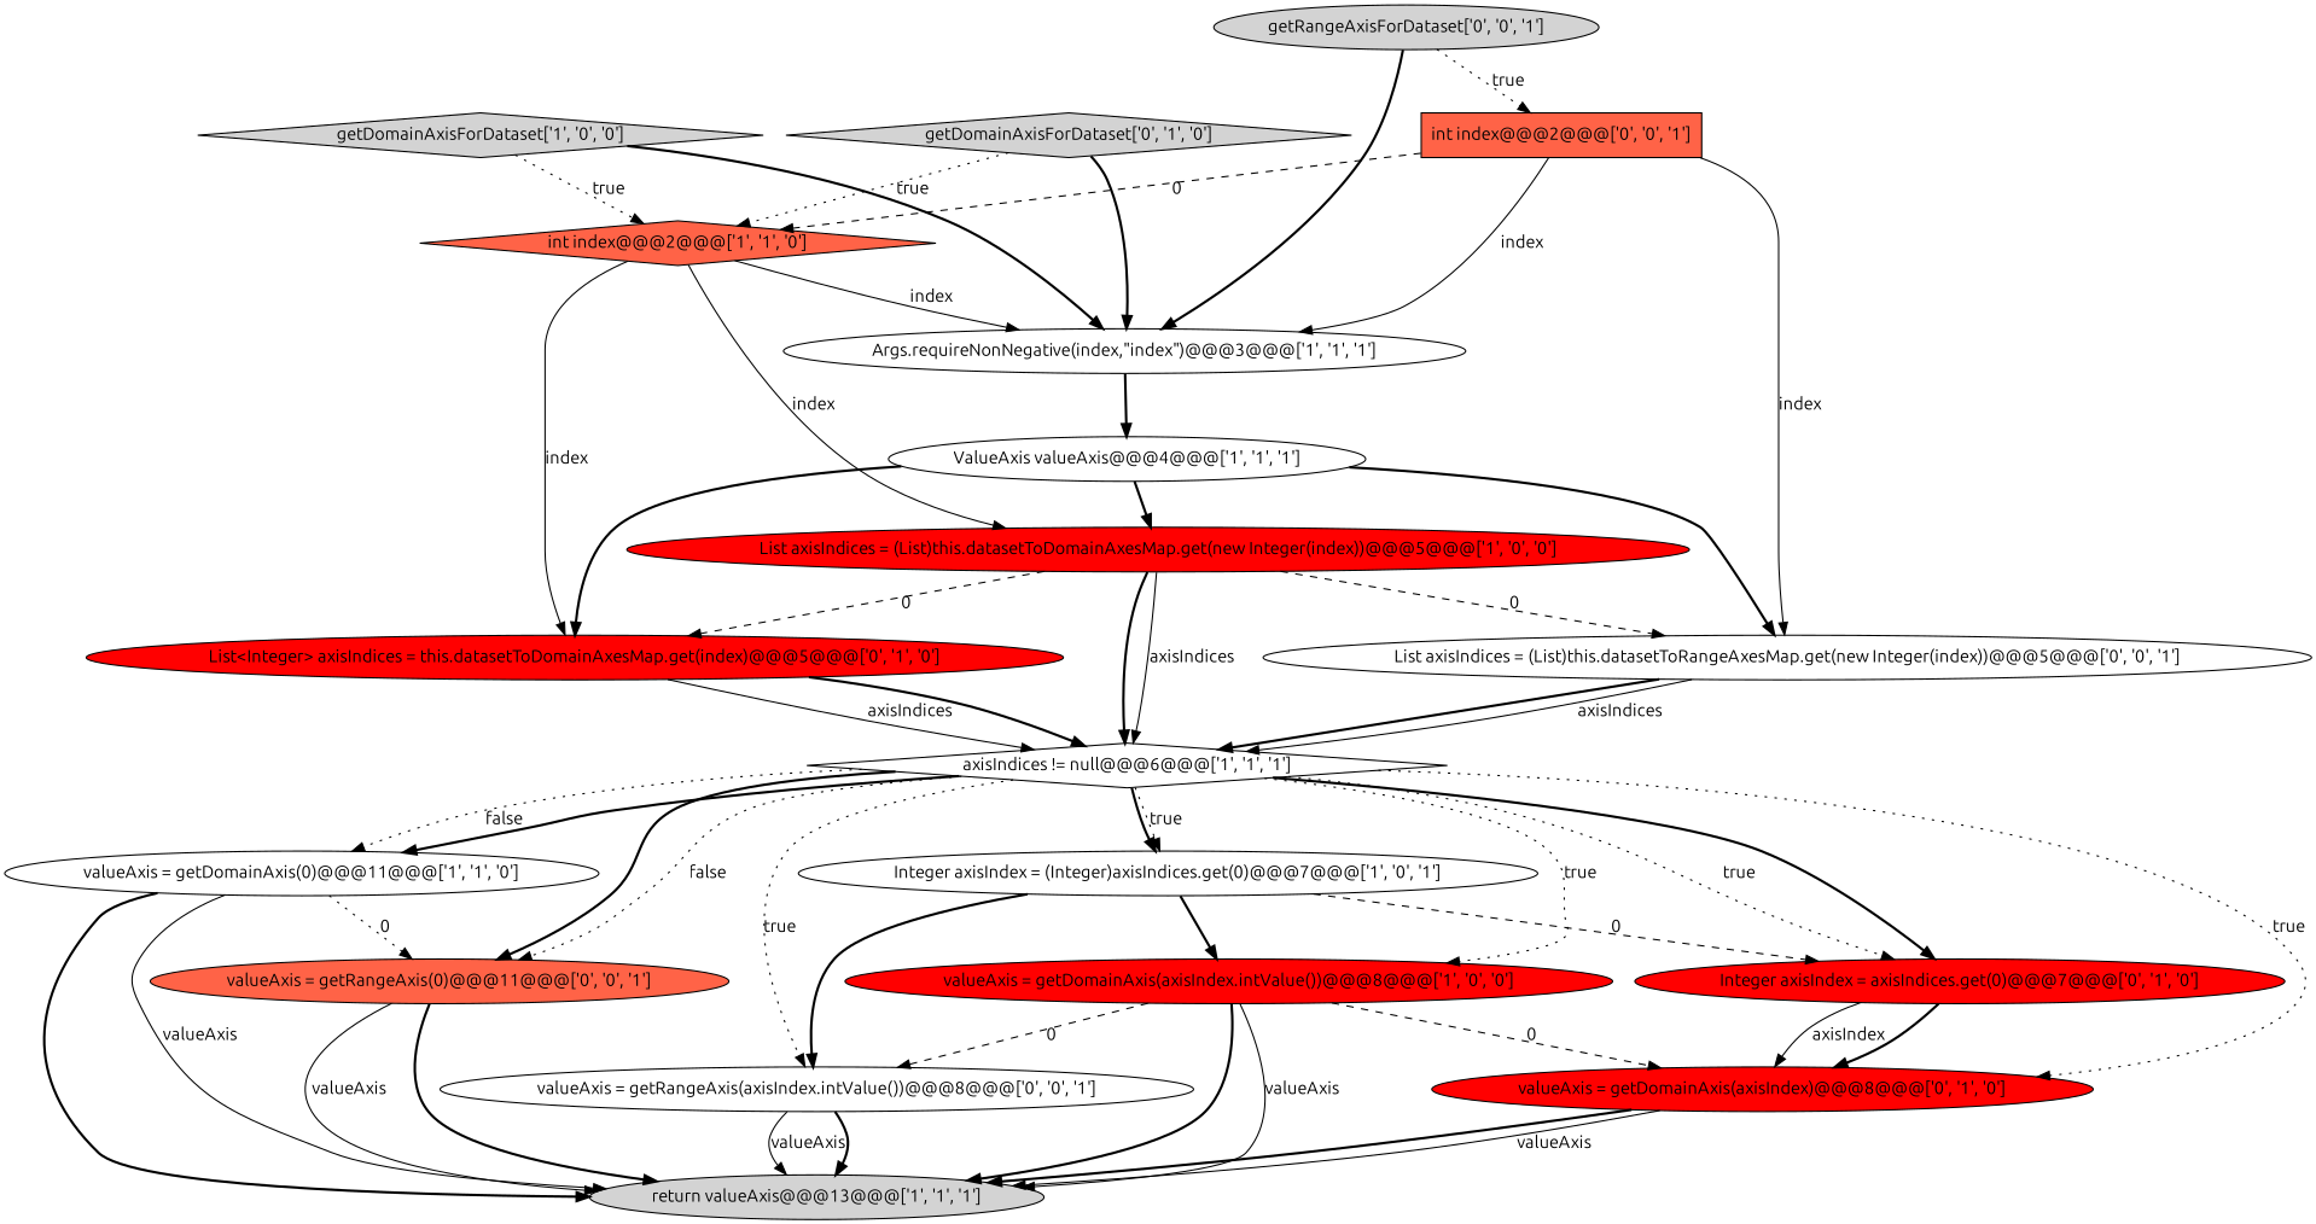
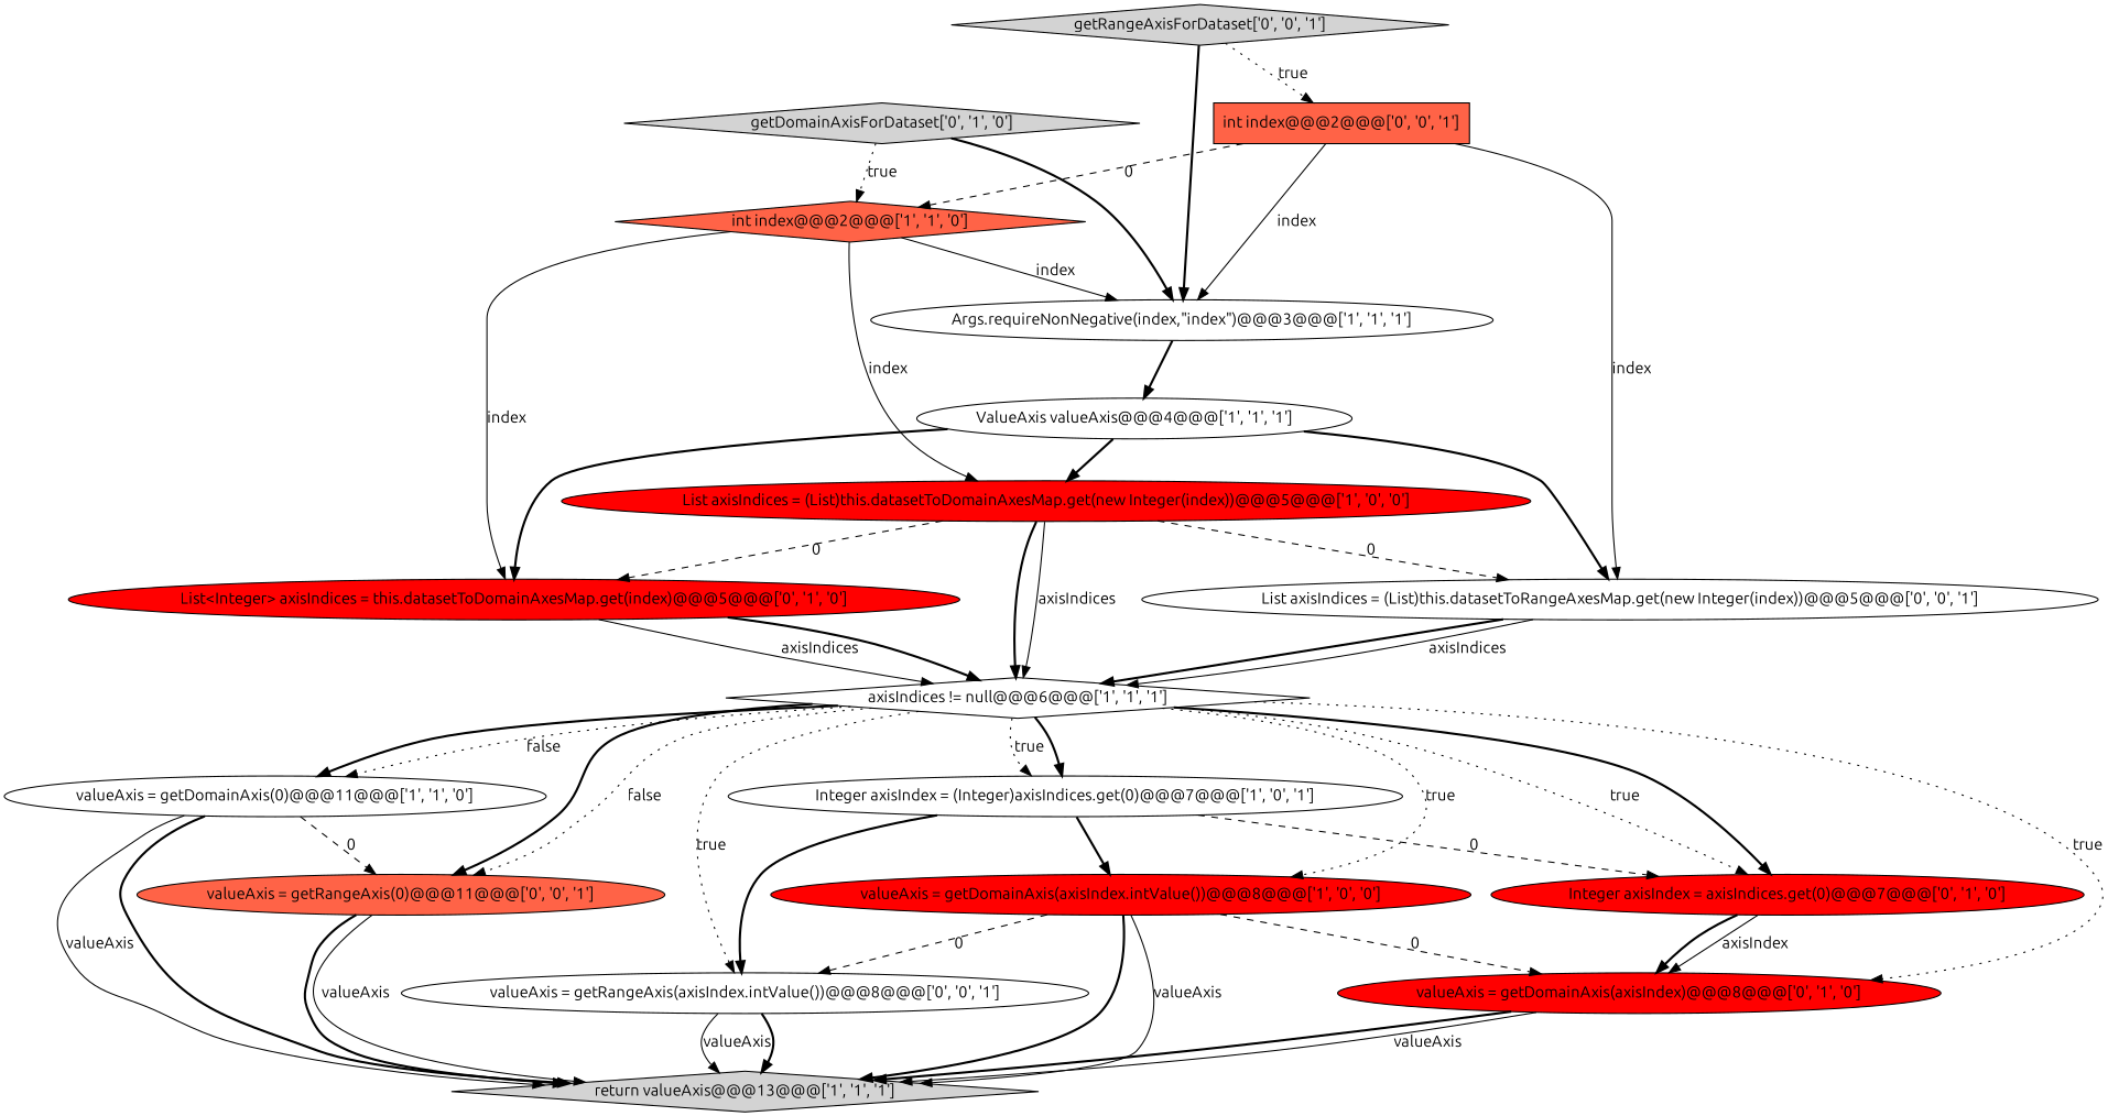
  digraph {
    fontname=Ubuntu
    node [fillcolor=white fontname=Ubuntu shape=ellipse style=filled]
    edge [fontname=Ubuntu style=bold]
    n1 [fillcolor=tomato label="int index@@@2@@@['1', '1', '0']" shape=diamond]
    n2 [fillcolor=red label="List axisIndices = (List)this.datasetToDomainAxesMap.get(new Integer(index))@@@5@@@['1', '0', '0']"]
    n3 [fillcolor=red label="List<Integer> axisIndices = this.datasetToDomainAxesMap.get(index)@@@5@@@['0', '1', '0']"]
    n4 [label="Args.requireNonNegative(index,\"index\")@@@3@@@['1', '1', '1']"]
    n5 [label="axisIndices != null@@@6@@@['1', '1', '1']" shape=diamond]
    n6 [label="List axisIndices = (List)this.datasetToRangeAxesMap.get(new Integer(index))@@@5@@@['0', '0', '1']"]
    n7 [fillcolor=tomato label="int index@@@2@@@['0', '0', '1']" shape=box]
    n8 [label="ValueAxis valueAxis@@@4@@@['1', '1', '1']"]
    n9 [label="valueAxis = getDomainAxis(0)@@@11@@@['1', '1', '0']"]
-   n10 [fillcolor=lightgray label="return valueAxis@@@13@@@['1', '1', '1']"]
+   n10 [fillcolor=lightgray label="return valueAxis@@@13@@@['1', '1', '1']" shape=diamond]
    n11 [fillcolor=tomato label="valueAxis = getRangeAxis(0)@@@11@@@['0', '0', '1']"]
    n12 [label="Integer axisIndex = (Integer)axisIndices.get(0)@@@7@@@['1', '0', '1']"]
    n13 [label="valueAxis = getRangeAxis(axisIndex.intValue())@@@8@@@['0', '0', '1']"]
    n14 [fillcolor=red label="Integer axisIndex = axisIndices.get(0)@@@7@@@['0', '1', '0']"]
    n15 [fillcolor=red label="valueAxis = getDomainAxis(axisIndex.intValue())@@@8@@@['1', '0', '0']"]
    n16 [fillcolor=red label="valueAxis = getDomainAxis(axisIndex)@@@8@@@['0', '1', '0']"]
-   n17 [fillcolor=lightgray label="getRangeAxisForDataset['0', '0', '1']"]
-   n18 [fillcolor=lightgray label="getDomainAxisForDataset['1', '0', '0']" shape=diamond]
+   n17 [fillcolor=lightgray label="getRangeAxisForDataset['0', '0', '1']" shape=diamond]
    n19 [fillcolor=lightgray label="getDomainAxisForDataset['0', '1', '0']" shape=diamond]
    n1 -> n2 [label=index style=solid]
    n1 -> n3 [label=index style=solid]
    n1 -> n4 [label=index style=solid]
    n2 -> n3 [label=0 style=dashed]
    n2 -> n5
    n2 -> n5 [label=axisIndices style=solid]
    n2 -> n6 [label=0 style=dashed]
    n3 -> n5 [label=axisIndices style=solid]
    n3 -> n5
    n4 -> n8
    n5 -> n9 [label=false style=dotted]
    n5 -> n9
    n5 -> n11
    n5 -> n11 [label=false style=dotted]
    n5 -> n12
    n5 -> n12 [label=true style=dotted]
    n5 -> n13 [label=true style=dotted]
    n5 -> n14 [label=true style=dotted]
    n5 -> n14
    n5 -> n15 [label=true style=dotted]
    n5 -> n16 [label=true style=dotted]
    n6 -> n5
    n6 -> n5 [label=axisIndices style=solid]
    n7 -> n1 [label=0 style=dashed]
    n7 -> n4 [label=index style=solid]
    n7 -> n6 [label=index style=solid]
    n8 -> n2
    n8 -> n3
    n8 -> n6
    n9 -> n10
    n9 -> n10 [label=valueAxis style=solid]
-   n9 -> n11 [label=0 style=dotted]
+   n9 -> n11 [label=0 style=dashed]
    n11 -> n10 [label=valueAxis style=solid]
    n11 -> n10
    n12 -> n13
    n12 -> n14 [label=0 style=dashed]
    n12 -> n15
    n13 -> n10 [label=valueAxis style=solid]
    n13 -> n10
    n14 -> n16 [label=axisIndex style=solid]
    n14 -> n16
    n15 -> n10 [label=valueAxis style=solid]
    n15 -> n10
    n15 -> n13 [label=0 style=dashed]
    n15 -> n16 [label=0 style=dashed]
    n16 -> n10
    n16 -> n10 [label=valueAxis style=solid]
    n17 -> n4
    n17 -> n7 [label=true style=dotted]
-   n18 -> n1 [label=true style=dotted]
-   n18 -> n4
    n19 -> n1 [label=true style=dotted]
    n19 -> n4
  }
